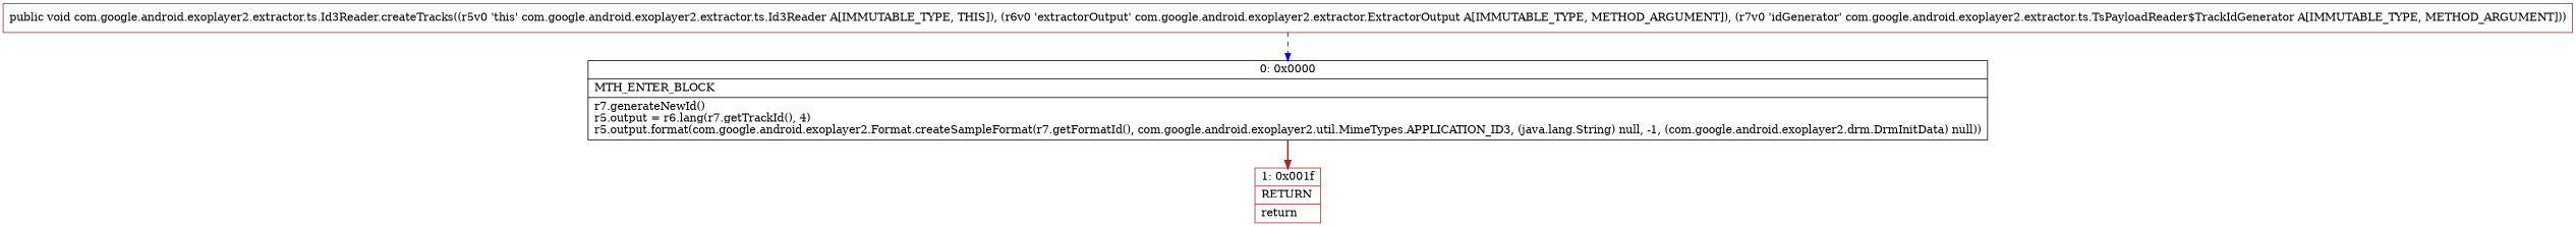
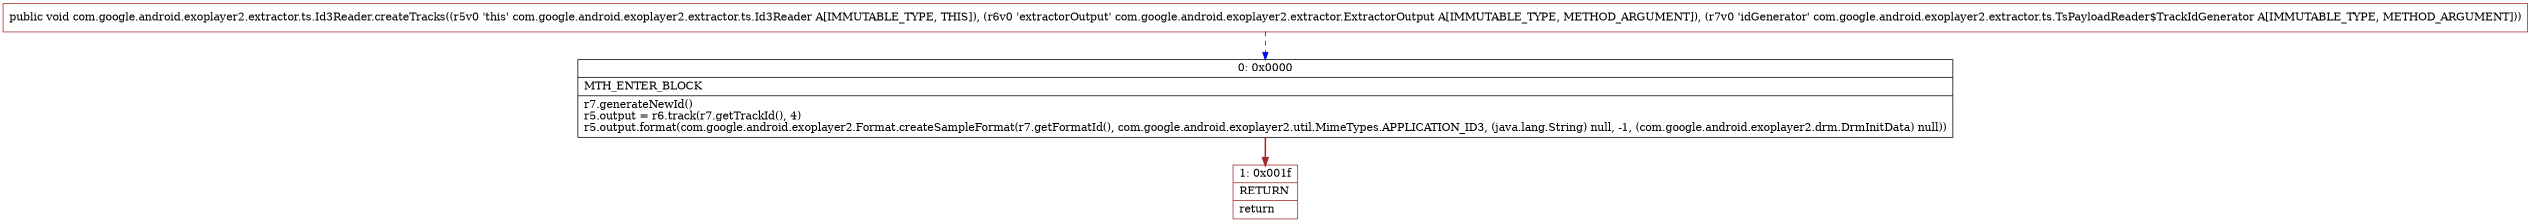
  digraph {
    node [shape=record color=brown]
-   n1 [label="{0\:\ 0x0000|MTH_ENTER_BLOCK\l|r7.generateNewId()\lr5.output = r6.lang(r7.getTrackId(), 4)\lr5.output.format(com.google.android.exoplayer2.Format.createSampleFormat(r7.getFormatId(), com.google.android.exoplayer2.util.MimeTypes.APPLICATION_ID3, (java.lang.String) null, \-1, (com.google.android.exoplayer2.drm.DrmInitData) null))\l}" color=black]
+   n1 [label="{0\:\ 0x0000|MTH_ENTER_BLOCK\l|r7.generateNewId()\lr5.output = r6.track(r7.getTrackId(), 4)\lr5.output.format(com.google.android.exoplayer2.Format.createSampleFormat(r7.getFormatId(), com.google.android.exoplayer2.util.MimeTypes.APPLICATION_ID3, (java.lang.String) null, \-1, (com.google.android.exoplayer2.drm.DrmInitData) null))\l}" color=black]
    n2 [label="{1\:\ 0x001f|RETURN\l|return\l}"]
    n3 [label="{public void com.google.android.exoplayer2.extractor.ts.Id3Reader.createTracks((r5v0 'this' com.google.android.exoplayer2.extractor.ts.Id3Reader A[IMMUTABLE_TYPE, THIS]), (r6v0 'extractorOutput' com.google.android.exoplayer2.extractor.ExtractorOutput A[IMMUTABLE_TYPE, METHOD_ARGUMENT]), (r7v0 'idGenerator' com.google.android.exoplayer2.extractor.ts.TsPayloadReader$TrackIdGenerator A[IMMUTABLE_TYPE, METHOD_ARGUMENT])) }"]
    n1 -> n2 [color=brown style=bold]
    n3 -> n1 [color=blue style=dashed]
  }
